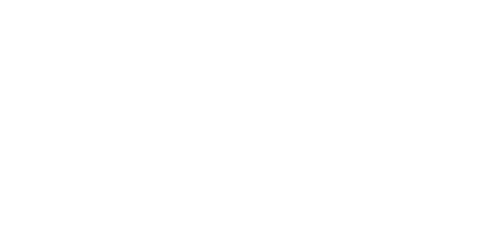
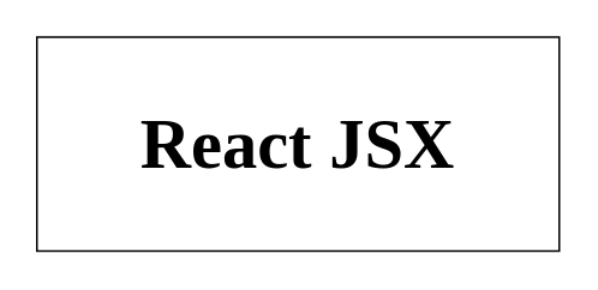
  <mxCell id="0" />
  <mxCell id="1" parent="0" />
+ <mxCell id="2" value="&lt;h2&gt;&lt;font style=&quot;vertical-align: inherit;&quot;&gt;&lt;font face=&quot;Times New Roman&quot; style=&quot;vertical-align: inherit; color: light-dark(rgb(0, 0, 0), rgb(0, 204, 0)); font-size: 39px;&quot;&gt;React JSX&lt;/font&gt;&lt;/font&gt;&lt;/h2&gt;" style="rounded=0;whiteSpace=wrap;html=1;labelBackgroundColor=none;" parent="1" vertex="1"><mxGeometry x="20" y="20" width="290" height="119" as="geometry" /></mxCell>
